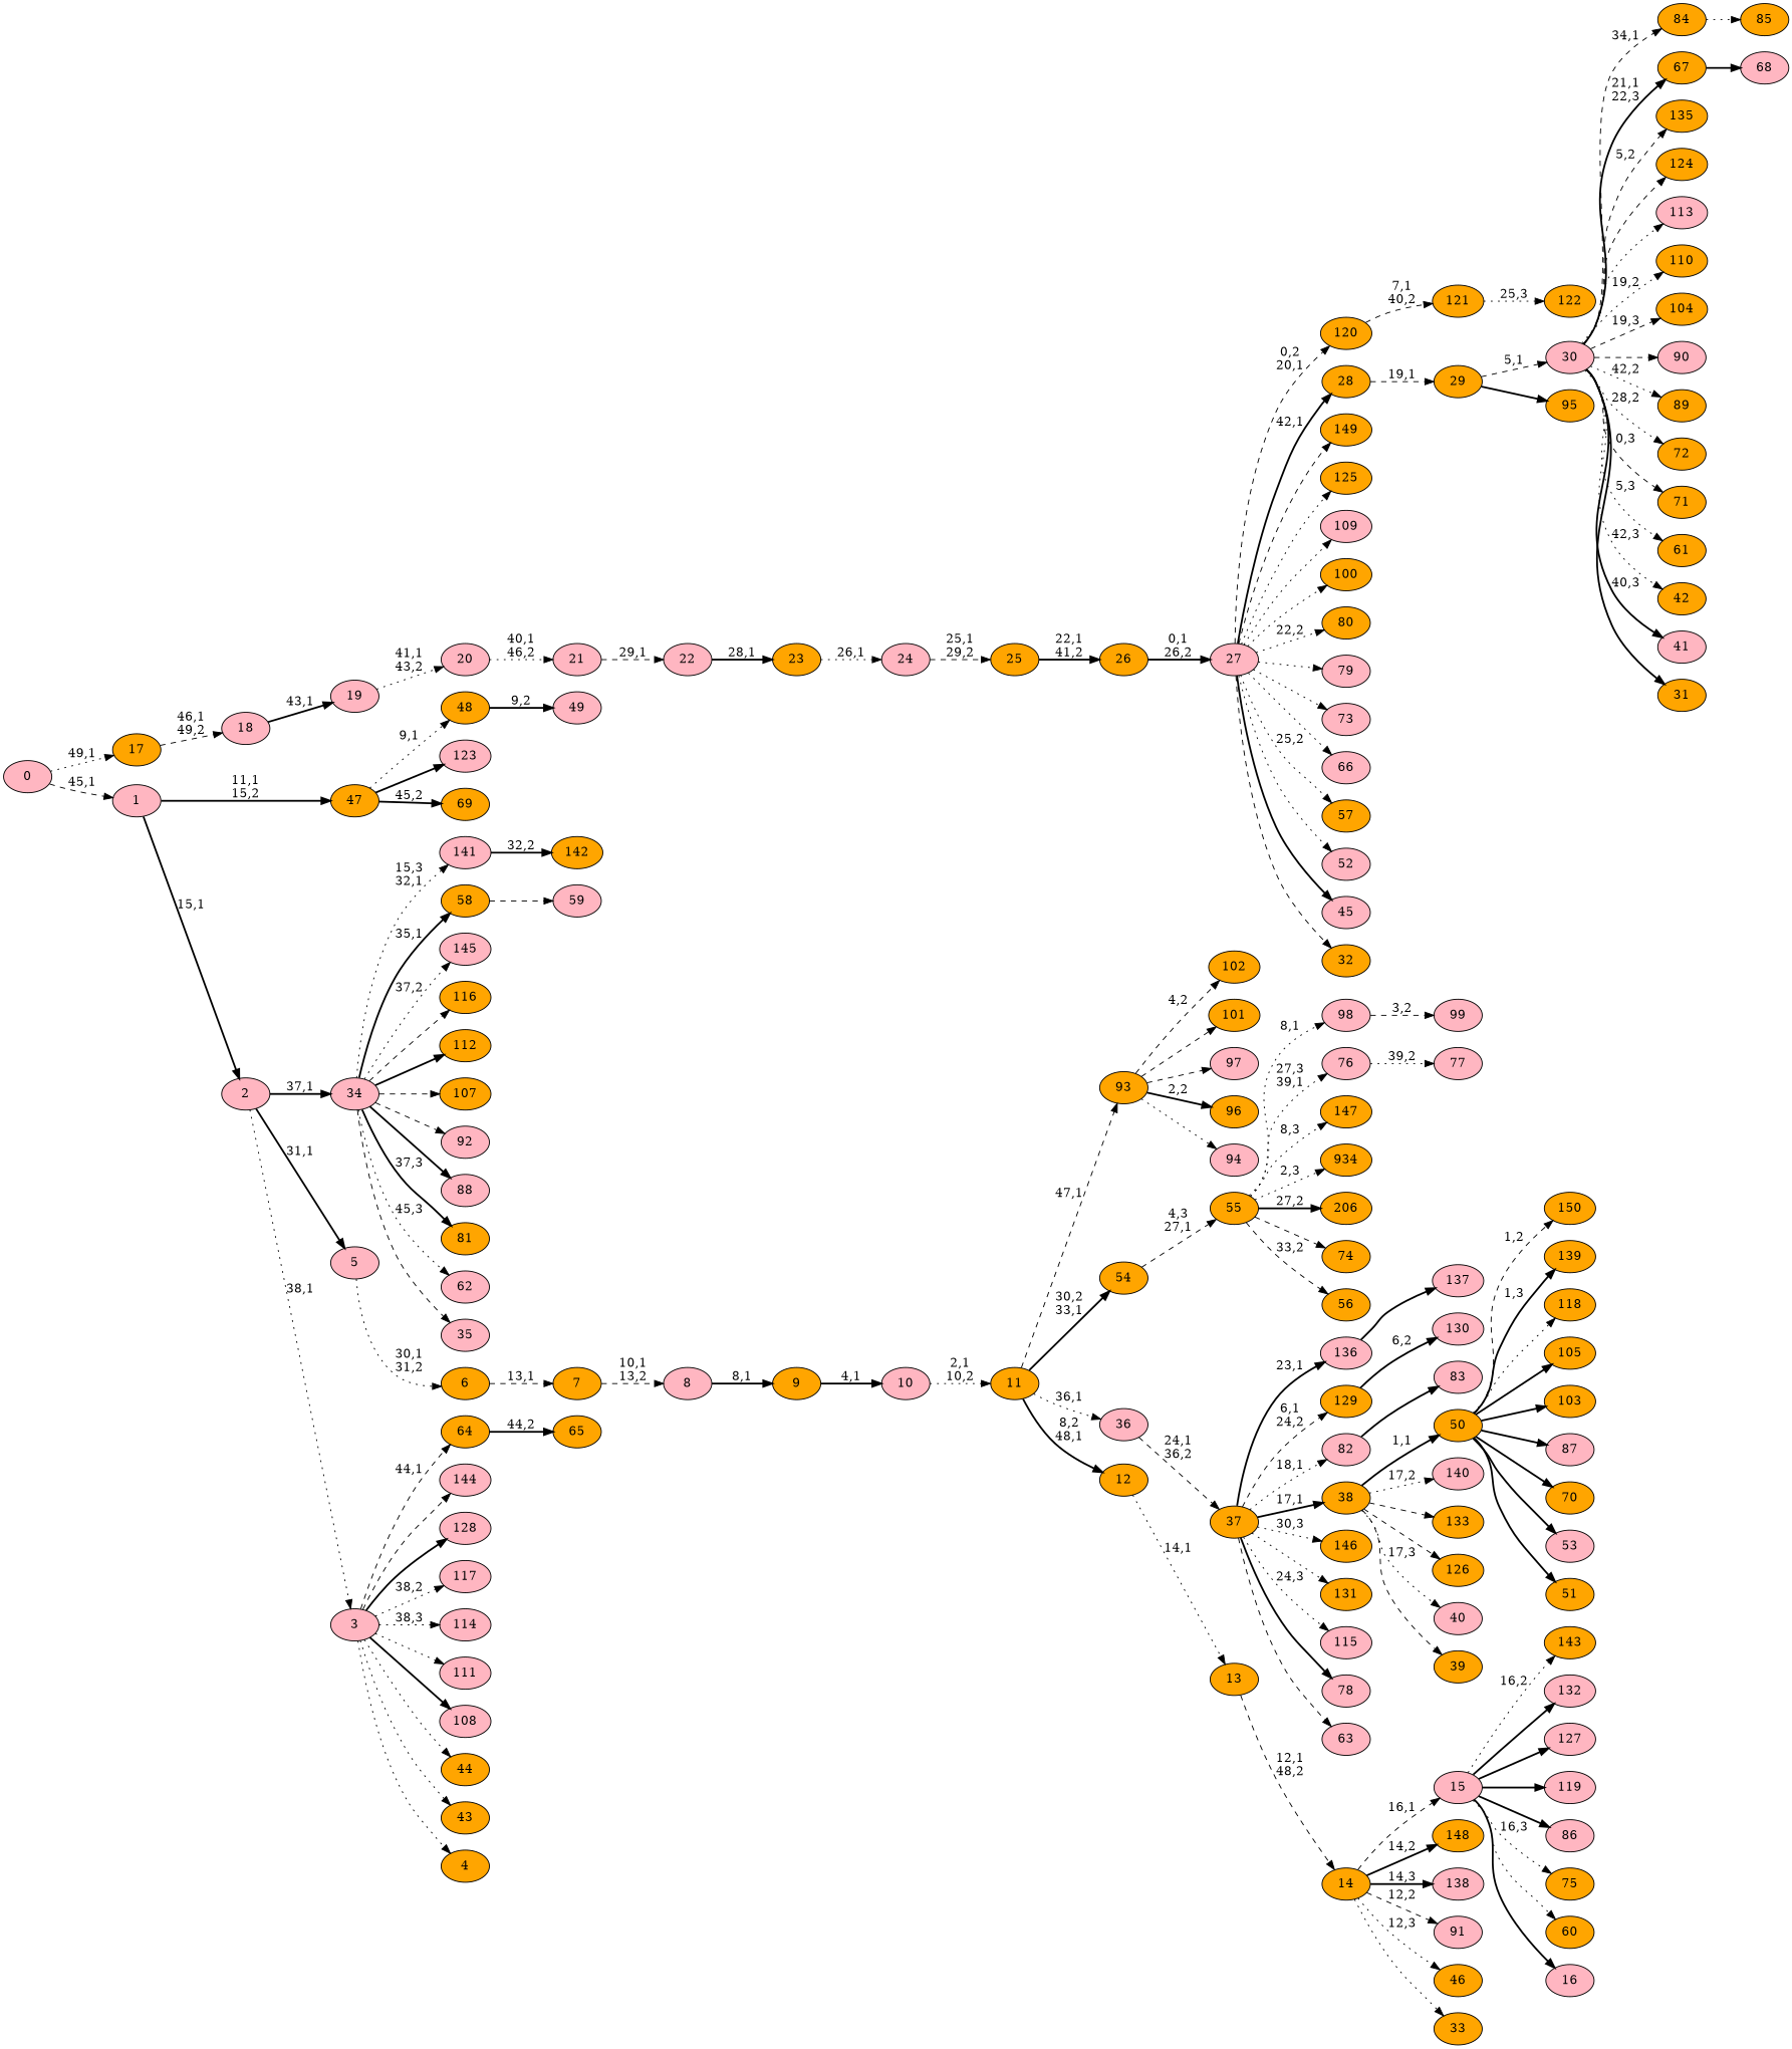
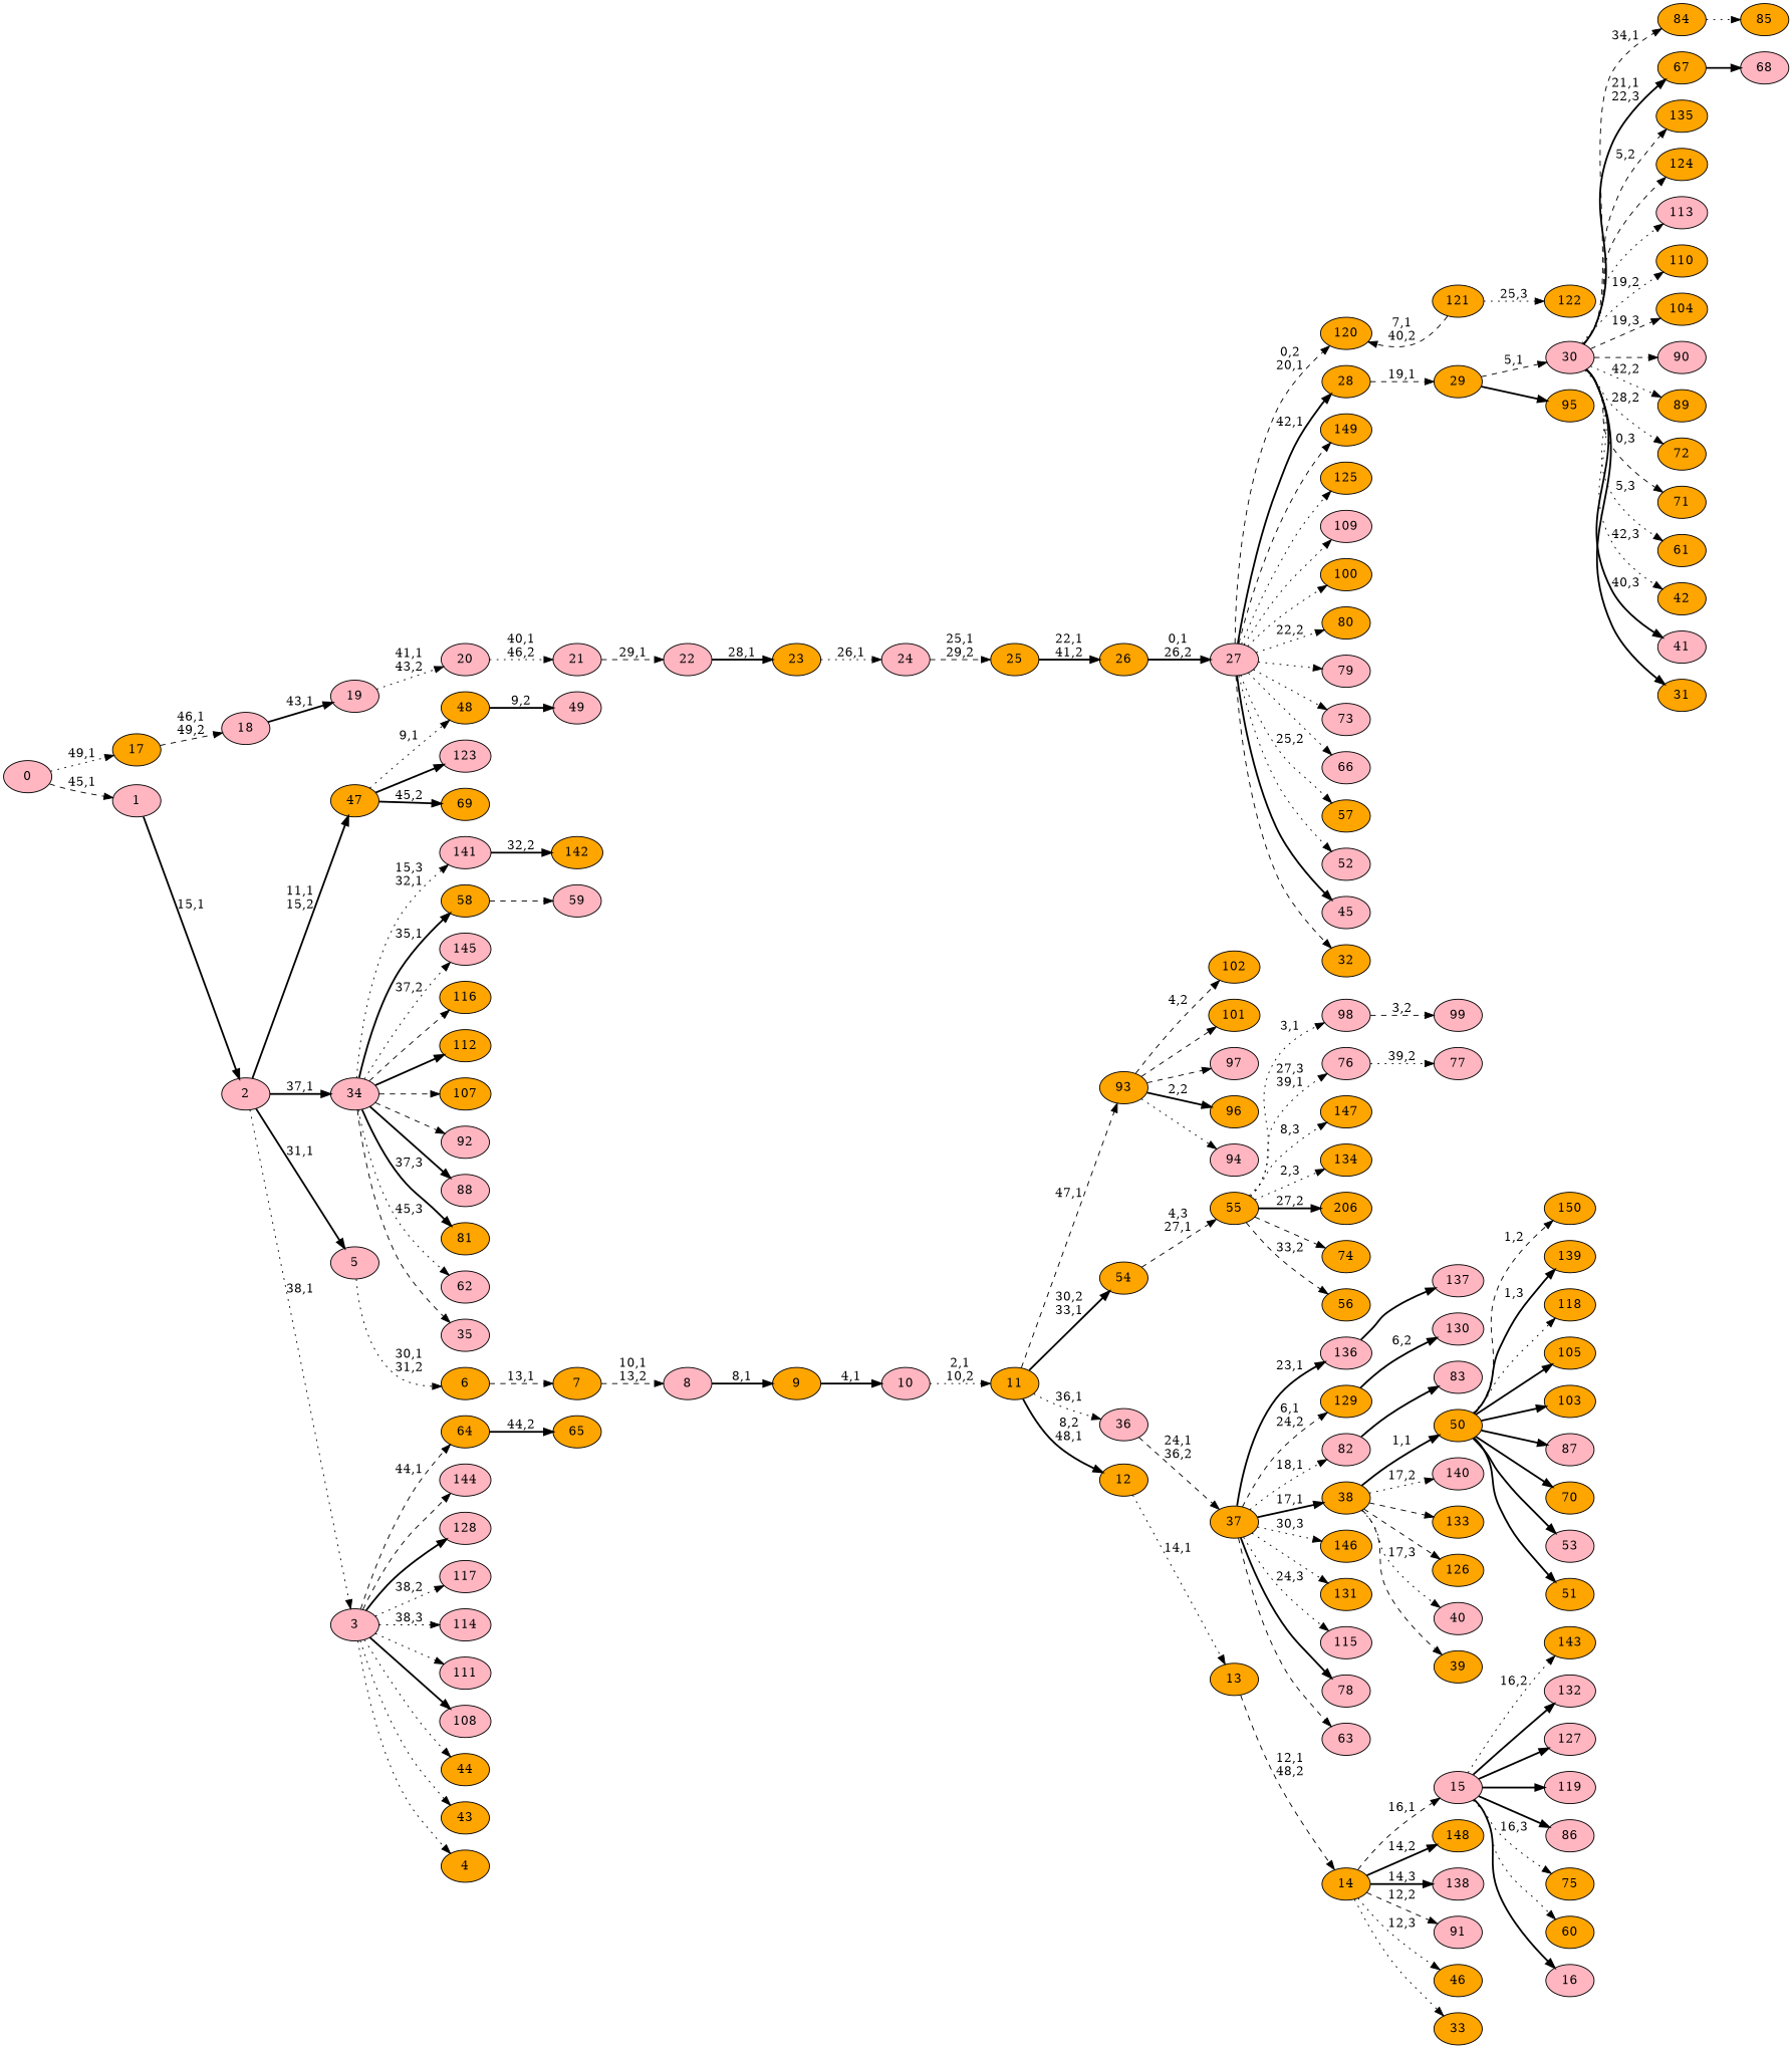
  digraph {
    rankdir=LR
    node [fillcolor=orange style=filled]
    edge [style=dotted]
    141 [fillcolor=lightpink]
    142
    136 [fillcolor=lightpink]
    137 [fillcolor=lightpink]
    130 [fillcolor=lightpink]
    129
    121
    122
    120
    98 [fillcolor=lightpink]
    99 [fillcolor=lightpink]
    93
    102
    101
    97 [fillcolor=lightpink]
    96
    94 [fillcolor=lightpink]
    84
    85
    82 [fillcolor=lightpink]
    83 [fillcolor=lightpink]
    76 [fillcolor=lightpink]
    77 [fillcolor=lightpink]
    68 [fillcolor=lightpink]
    67
    64
    65
    59 [fillcolor=lightpink]
    58
    55
    147
-   134 [label=934]
+   134
    n33 [label=206]
    74
    56
    54
    50
    150
    139
    118
    105
    103
    87 [fillcolor=lightpink]
    70
    53 [fillcolor=lightpink]
    51
    49 [fillcolor=lightpink]
    48
    47
    123 [fillcolor=lightpink]
    69
    38
    140 [fillcolor=lightpink]
    133
    126
    40 [fillcolor=lightpink]
    39
    37
    146
    131
    115 [fillcolor=lightpink]
    78 [fillcolor=lightpink]
    63 [fillcolor=lightpink]
    36 [fillcolor=lightpink]
    34 [fillcolor=lightpink]
    145 [fillcolor=lightpink]
    116
    112
    107
    92 [fillcolor=lightpink]
    88 [fillcolor=lightpink]
    81
    62 [fillcolor=lightpink]
    35 [fillcolor=lightpink]
    30 [fillcolor=lightpink]
    135
    124
    113 [fillcolor=lightpink]
    110
    104
    90 [fillcolor=lightpink]
    89
    72
    71
    61
    42
    41 [fillcolor=lightpink]
    31
    29
    95
    28
    27 [fillcolor=lightpink]
    149
    125
    109 [fillcolor=lightpink]
    100
    80
    79 [fillcolor=lightpink]
    73 [fillcolor=lightpink]
    66 [fillcolor=lightpink]
    57
    52 [fillcolor=lightpink]
    45 [fillcolor=lightpink]
    32
    26
    25
    24 [fillcolor=lightpink]
    23
    22 [fillcolor=lightpink]
    21 [fillcolor=lightpink]
    20 [fillcolor=lightpink]
    19 [fillcolor=lightpink]
    18 [fillcolor=lightpink]
    17
    15 [fillcolor=lightpink]
    143
    132 [fillcolor=lightpink]
    127 [fillcolor=lightpink]
    119 [fillcolor=lightpink]
    86 [fillcolor=lightpink]
    75
    60
    16 [fillcolor=lightpink]
    14
    148
    138 [fillcolor=lightpink]
    91 [fillcolor=lightpink]
    46
    33
    13
    12
    11
    10 [fillcolor=lightpink]
    9
    8 [fillcolor=lightpink]
    7
    6
    5 [fillcolor=lightpink]
    3 [fillcolor=lightpink]
    144 [fillcolor=lightpink]
    128 [fillcolor=lightpink]
    117 [fillcolor=lightpink]
    114 [fillcolor=lightpink]
    111 [fillcolor=lightpink]
    108 [fillcolor=lightpink]
    44
    43
    4
    2 [fillcolor=lightpink]
    1 [fillcolor=lightpink]
    0 [fillcolor=lightpink]
    141 -> 142 [label="32,2" style=bold]
    136 -> 137 [style=bold]
    129 -> 130 [label="6,2" style=bold]
    121 -> 122 [label="25,3"]
-   120 -> 121 [label="7,1\n40,2" style=dashed]
+   121 -> 120 [label="7,1\n40,2" style=dashed]
    98 -> 99 [label="3,2" style=dashed]
    93 -> 102 [label="4,2" style=dashed]
    93 -> 101 [style=dashed]
    93 -> 97 [style=dashed]
    93 -> 96 [label="2,2" style=bold]
    93 -> 94
    84 -> 85
    82 -> 83 [style=bold]
    76 -> 77 [label="39,2"]
    67 -> 68 [style=bold]
    64 -> 65 [label="44,2" style=bold]
    58 -> 59 [style=dashed]
-   55 -> 98 [label="8,1"]
+   55 -> 98 [label="3,1"]
    55 -> 76 [label="27,3\n39,1"]
    55 -> 147 [label="8,3"]
    55 -> 134 [label="2,3"]
    55 -> n33 [label="27,2" style=bold]
    55 -> 74 [style=dashed]
    55 -> 56 [label="33,2" style=dashed]
    54 -> 55 [label="4,3\n27,1" style=dashed]
    50 -> 150 [label="1,2" style=dashed]
    50 -> 139 [label="1,3" style=bold]
    50 -> 118
    50 -> 105 [style=bold]
    50 -> 103 [style=bold]
    50 -> 87 [style=bold]
    50 -> 70 [style=bold]
    50 -> 53 [style=bold]
    50 -> 51 [style=bold]
    48 -> 49 [label="9,2" style=bold]
    47 -> 48 [label="9,1"]
    47 -> 123 [style=bold]
    47 -> 69 [label="45,2" style=bold]
    38 -> 50 [label="1,1" style=bold]
    38 -> 140 [label="17,2"]
    38 -> 133 [style=dashed]
    38 -> 126 [style=dashed]
    38 -> 40 [label="17,3"]
    38 -> 39 [style=dashed]
    37 -> 136 [label="23,1" style=bold]
    37 -> 129 [label="6,1\n24,2" style=dashed]
    37 -> 82 [label="18,1"]
    37 -> 38 [label="17,1" style=bold]
    37 -> 146 [label="30,3"]
    37 -> 131
    37 -> 115 [label="24,3"]
    37 -> 78 [style=bold]
    37 -> 63 [style=dashed]
    36 -> 37 [label="24,1\n36,2" style=dashed]
    34 -> 141 [label="15,3\n32,1"]
    34 -> 58 [label="35,1" style=bold]
    34 -> 145 [label="37,2"]
    34 -> 116 [style=dashed]
    34 -> 112 [style=bold]
    34 -> 107 [style=dashed]
    34 -> 92 [style=dashed]
    34 -> 88 [style=bold]
    34 -> 81 [label="37,3" style=bold]
    34 -> 62 [label="45,3"]
    34 -> 35 [style=dashed]
    30 -> 84 [label="34,1" style=dashed]
    30 -> 67 [label="21,1\n22,3" style=bold]
    30 -> 135 [label="5,2" style=dashed]
    30 -> 124 [style=dashed]
    30 -> 113
    30 -> 110 [label="19,2"]
    30 -> 104 [label="19,3" style=dashed]
    30 -> 90 [style=dashed]
    30 -> 89 [label="42,2"]
    30 -> 72 [label="28,2"]
    30 -> 71 [label="0,3" style=dashed]
    30 -> 61 [label="5,3"]
    30 -> 42 [label="42,3"]
    30 -> 41 [label="40,3" style=bold]
    30 -> 31 [style=bold]
    29 -> 30 [label="5,1" style=dashed]
    29 -> 95 [style=bold]
    28 -> 29 [label="19,1" style=dashed]
    27 -> 120 [label="0,2\n20,1" style=dashed]
    27 -> 28 [label="42,1" style=bold]
    27 -> 149 [style=dashed]
    27 -> 125
    27 -> 109
    27 -> 100
    27 -> 80 [label="22,2"]
    27 -> 79
    27 -> 73
    27 -> 66
    27 -> 57 [label="25,2"]
    27 -> 52
    27 -> 45 [style=bold]
    27 -> 32 [style=dashed]
    26 -> 27 [label="0,1\n26,2" style=bold]
    25 -> 26 [label="22,1\n41,2" style=bold]
    24 -> 25 [label="25,1\n29,2" style=dashed]
    23 -> 24 [label="26,1"]
    22 -> 23 [label="28,1" style=bold]
    21 -> 22 [label="29,1" style=dashed]
    20 -> 21 [label="40,1\n46,2"]
    19 -> 20 [label="41,1\n43,2"]
    18 -> 19 [label="43,1" style=bold]
    17 -> 18 [label="46,1\n49,2" style=dashed]
    15 -> 143 [label="16,2"]
    15 -> 132 [style=bold]
    15 -> 127 [style=bold]
    15 -> 119 [style=bold]
    15 -> 86 [style=bold]
    15 -> 75 [label="16,3"]
    15 -> 60
    15 -> 16 [style=bold]
    14 -> 15 [label="16,1" style=dashed]
    14 -> 148 [label="14,2" style=bold]
    14 -> 138 [label="14,3" style=bold]
    14 -> 91 [label="12,2" style=dashed]
    14 -> 46 [label="12,3"]
    14 -> 33
    13 -> 14 [label="12,1\n48,2" style=dashed]
    12 -> 13 [label="14,1"]
    11 -> 93 [label="47,1" style=dashed]
    11 -> 54 [label="30,2\n33,1" style=bold]
    11 -> 36 [label="36,1"]
    11 -> 12 [label="8,2\n48,1" style=bold]
    10 -> 11 [label="2,1\n10,2"]
    9 -> 10 [label="4,1" style=bold]
    8 -> 9 [label="8,1" style=bold]
    7 -> 8 [label="10,1\n13,2" style=dashed]
    6 -> 7 [label="13,1" style=dashed]
    5 -> 6 [label="30,1\n31,2"]
    3 -> 64 [label="44,1" style=dashed]
    3 -> 144 [style=dashed]
    3 -> 128 [style=bold]
    3 -> 117 [label="38,2"]
    3 -> 114 [label="38,3"]
    3 -> 111
    3 -> 108 [style=bold]
    3 -> 44
    3 -> 43
    3 -> 4
-   1 -> 47 [label="11,1\n15,2" style=bold]
+   2 -> 47 [label="11,1\n15,2" style=bold]
    2 -> 34 [label="37,1" style=bold]
    2 -> 5 [label="31,1" style=bold]
    2 -> 3 [label="38,1"]
    1 -> 2 [label="15,1" style=bold]
    0 -> 17 [label="49,1"]
    0 -> 1 [label="45,1" style=dashed]
  }
